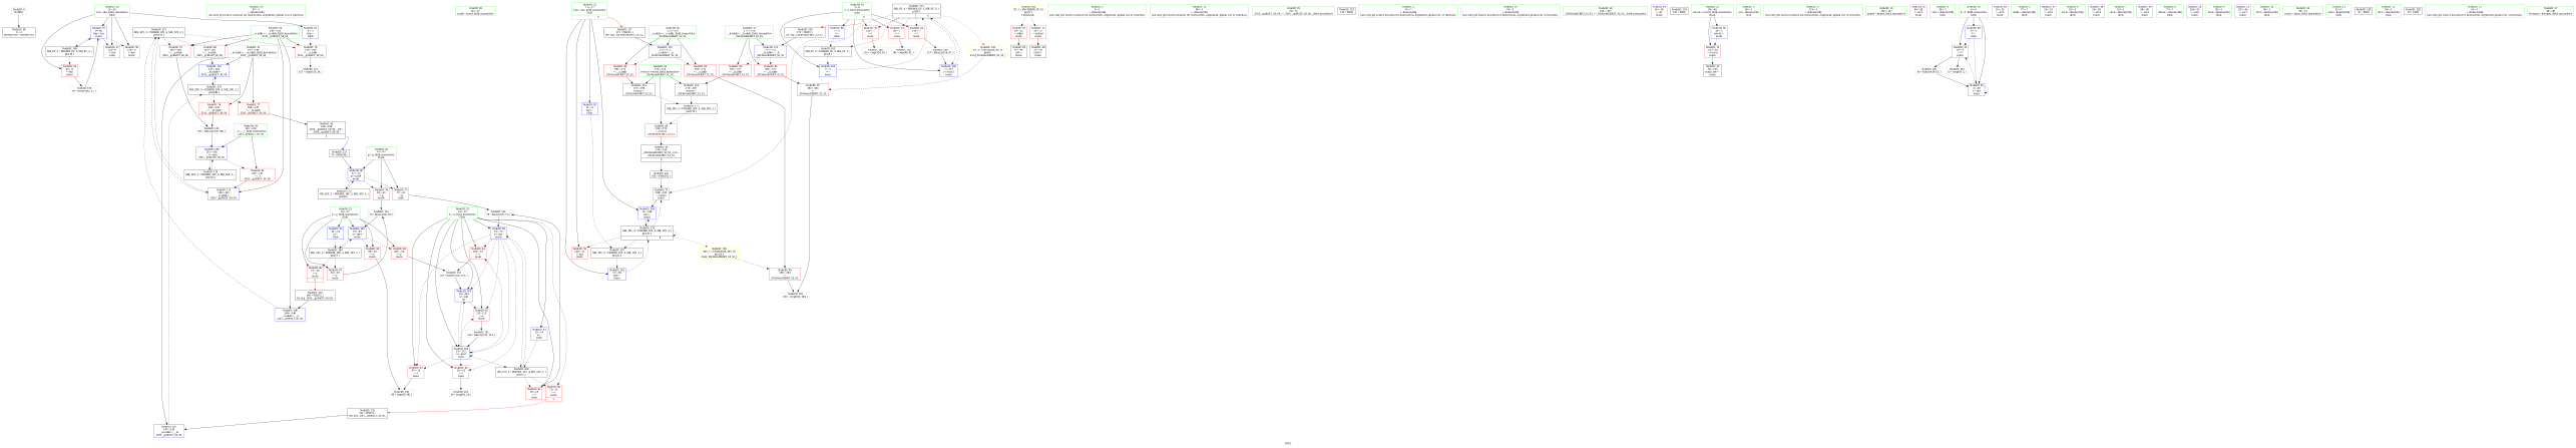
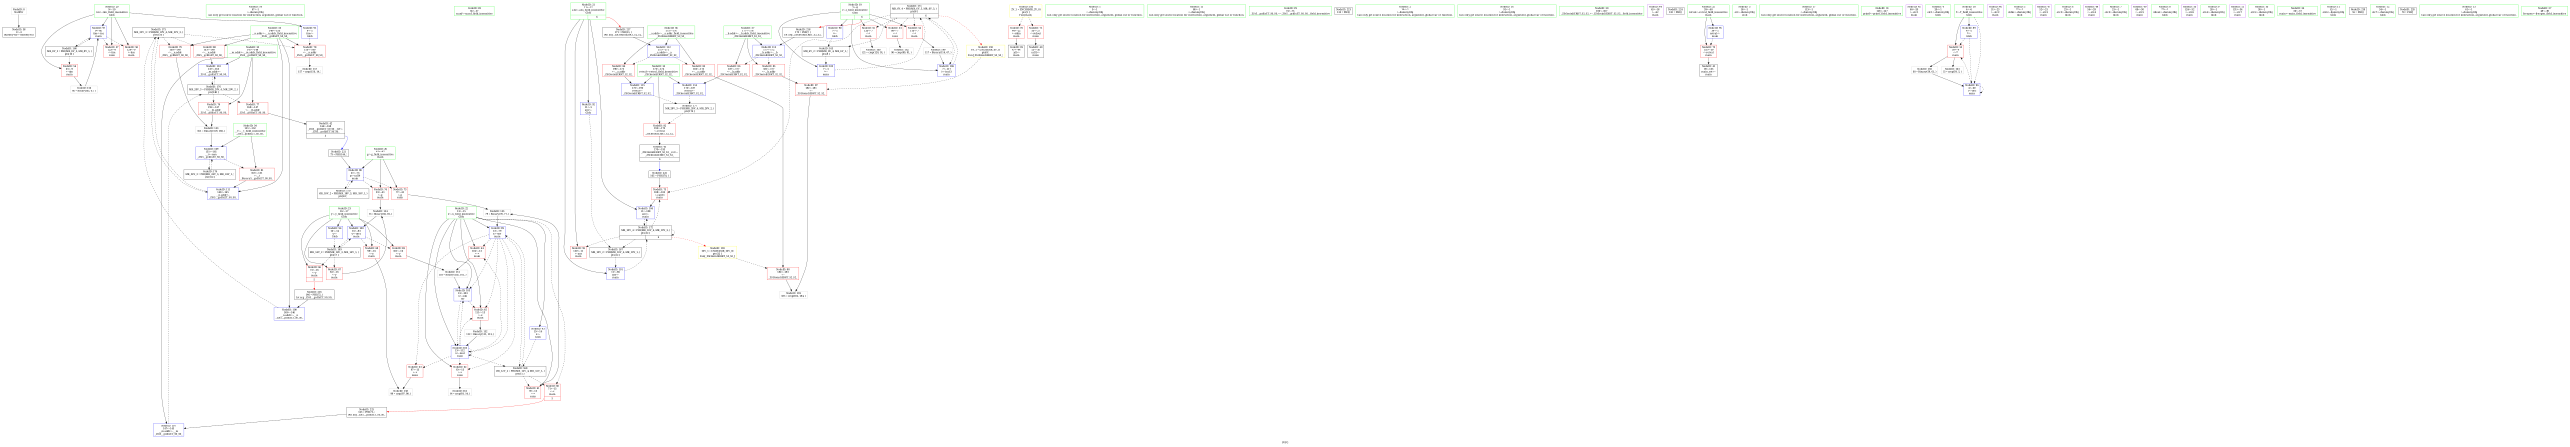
  digraph {
    fontname="Noto Serif"
    label=SVFG
    node [color=red fontname="Noto Serif" shape=record]
    edge [fontname="Noto Serif" style=solid]
    n1 [color=grey label="{NodeID: 0\nNullPtr}"]
    n2 [color=black label="{NodeID: 38\n2\<--3\ndummyVal\<--dummyVal\n}"]
    n3 [color=blue label="{NodeID: 97\n9\<--66\ntim\<--inc\nmain\n}"]
    n4 [label="{NodeID: 57\n123\<--9\n\<--tim\nmain\n}"]
    n5 [label="{NodeID: 58\n129\<--9\n\<--tim\nmain\n}"]
    n6 [color=black label="{NodeID: 166\nMR_8V_2 = PHI(MR_8V_3, MR_8V_1, )\npts\{10 \}\n}"]
    n7 [label="{NodeID: 56\n65\<--9\n\<--tim\nmain\n}"]
    n8 [color=grey label="{NodeID: 156\n66 = Binary(65, 67, )\n}"]
    n9 [color=green label="{NodeID: 14\n67\<--1\n\<--dummyObj\nCan only get source location for instruction, argument, global var or function.}"]
    n10 [color=blue label="{NodeID: 111\n149\<--165\n__n.addr\<--\n_ZSt5__gcdIxET_S0_S0_\n}"]
    n11 [color=black label="{NodeID: 175\nMR_22V_3 = PHI(MR_22V_4, MR_22V_2, )\npts\{150 \}\n}"]
    n12 [label="{NodeID: 78\n156\<--149\n\<--__n.addr\n_ZSt5__gcdIxET_S0_S0_\n}"]
    n13 [label="{NodeID: 79\n160\<--149\n\<--__n.addr\n_ZSt5__gcdIxET_S0_S0_\n}"]
    n14 [label="{NodeID: 80\n163\<--149\n\<--__n.addr\n_ZSt5__gcdIxET_S0_S0_\n}"]
    n15 [color=grey label="{NodeID: 157\n157 = cmp(156, 14, )\n}"]
    n16 [color=grey label="{NodeID: 153\n161 = Binary(159, 160, )\n}"]
    n17 [color=blue label="{NodeID: 110\n147\<--163\n__m.addr\<--\n_ZSt5__gcdIxET_S0_S0_\n}"]
    n18 [color=green label="{NodeID: 28\n56\<--57\nscanf\<--scanf_field_insensitive\n}"]
    n19 [color=black label="{NodeID: 42\n144\<--168\n_ZSt5__gcdIxET_S0_S0__ret\<--\n_ZSt5__gcdIxET_S0_S0_\n|{<s0>5}}"]
    n20 [color=black label="{NodeID: 221\n73 = PHI(144, )\n}"]
    n21 [color=blue label="{NodeID: 98\n41\<--73\ng\<--call4\nmain\n}"]
    n22 [label="{NodeID: 73\n77\<--41\n\<--g\nmain\n}"]
    n23 [label="{NodeID: 74\n81\<--41\n\<--g\nmain\n}"]
    n24 [color=black label="{NodeID: 170\nMR_18V_2 = PHI(MR_18V_3, MR_18V_1, )\npts\{42 \}\n}"]
    n25 [color=black label="{NodeID: 222\n105 = PHI(170, )\n}"]
    n26 [label="{NodeID: 75\n108\<--105\n\<--call11\nmain\n}"]
    n27 [color=blue label="{NodeID: 104\n11\<--108\nans\<--\nmain\n}"]
    n28 [color=black label="{NodeID: 172\nMR_10V_4 = PHI(MR_10V_6, MR_10V_3, )\npts\{12 \}\n|{|<s5>6}}"]
    n29 [color=blue label="{NodeID: 109\n151\<--161\n__t\<--rem\n_ZSt5__gcdIxET_S0_S0_\n}"]
-   n30 [label="{NodeID: 81\n165\<--151\n\<--__t\n_ZSt5__gcdIxET_S0_S0_\n}"]
+   n30 [label="{NodeID: 81\n165\<--151\n\<--__t\n_Binary5__gcdIxET_S0_S0_\n}"]
    n31 [color=black label="{NodeID: 174\nMR_24V_2 = PHI(MR_24V_3, MR_24V_1, )\npts\{152 \}\n}"]
    n32 [label="{NodeID: 70\n44\<--22\n\<--stdin\nmain\n}"]
    n33 [color=black label="{NodeID: 39\n47\<--44\ncall\<--\nmain\n}"]
    n34 [color=black label="{NodeID: 167\nMR_10V_2 = PHI(MR_10V_4, MR_10V_1, )\npts\{12 \}\n}"]
    n35 [color=blue label="{NodeID: 101\n11\<--86\nans\<--\nmain\n}"]
    n36 [label="{NodeID: 59\n130\<--11\n\<--ans\nmain\n}"]
    n37 [color=yellow label="{NodeID: 193\n10V_1 = ENCHI(MR_10V_0)\npts\{12 \}\nFun[_ZSt3minIiERKT_S2_S2_]}" style=double]
    n38 [label="{NodeID: 84\n190\<--175\n\<--__a.addr\n_ZSt3minIiERKT_S2_S2_\n}"]
    n39 [color=blue label="{NodeID: 115\n173\<--190\nretval\<--\n_ZSt3minIiERKT_S2_S2_\n}"]
    n40 [color=black label="{NodeID: 177\nMR_28V_3 = PHI(MR_28V_4, MR_28V_2, )\npts\{174 \}\n}"]
    n41 [label="{NodeID: 82\n193\<--173\n\<--retval\n_ZSt3minIiERKT_S2_S2_\n}"]
    n42 [color=green label="{NodeID: 1\n5\<--1\n\<--dummyObj\nCan only get source location for instruction, argument, global var or function.}"]
    n43 [color=grey label="{NodeID: 155\n79 = Binary(78, 77, )\n}"]
    n44 [color=grey label="{NodeID: 154\n83 = Binary(82, 81, )\n}"]
    n45 [color=blue label="{NodeID: 99\n13\<--79\nx\<--div\nmain\n}"]
    n46 [color=blue label="{NodeID: 100\n16\<--83\ny\<--div5\nmain\n}"]
    n47 [color=green label="{NodeID: 15\n86\<--1\n\<--dummyObj\nCan only get source location for instruction, argument, global var or function.}"]
    n48 [color=blue label="{NodeID: 112\n175\<--171\n__a.addr\<--__a\n_ZSt3minIiERKT_S2_S2_\n}"]
    n49 [label="{NodeID: 83\n183\<--175\n\<--__a.addr\n_ZSt3minIiERKT_S2_S2_\n}"]
    n50 [label="{NodeID: 88\n184\<--183\n\<--\n_ZSt3minIiERKT_S2_S2_\n}"]
    n51 [color=grey label="{NodeID: 159\n185 = cmp(182, 184, )\n}"]
    n52 [color=green label="{NodeID: 29\n74\<--75\n_ZSt5__gcdIxET_S0_S0_\<--_ZSt5__gcdIxET_S0_S0__field_insensitive\n}"]
    n53 [color=black label="{NodeID: 43\n170\<--193\n_ZSt3minIiERKT_S2_S2__ret\<--\n_ZSt3minIiERKT_S2_S2_\n|{<s0>6}}"]
    n54 [color=black label="{NodeID: 223\n125 = PHI()\n}"]
    n55 [color=black label="{NodeID: 169\nMR_14V_2 = PHI(MR_14V_3, MR_14V_1, )\npts\{17 \}\n}"]
    n56 [label="{NodeID: 68\n98\<--16\n\<--y\nmain\n}"]
    n57 [label="{NodeID: 69\n101\<--16\n\<--y\nmain\n}"]
    n58 [label="{NodeID: 66\n72\<--16\n\<--y\nmain\n|{<s0>5}}"]
    n59 [label="{NodeID: 67\n82\<--16\n\<--y\nmain\n}"]
    n60 [color=grey label="{NodeID: 158\n99 = cmp(97, 98, )\n}"]
    n61 [color=grey label="{NodeID: 151\n103 = Binary(102, 101, )\n}"]
    n62 [label="{NodeID: 71\n50\<--27\n\<--stdout\nmain\n}"]
    n63 [color=black label="{NodeID: 40\n53\<--50\ncall1\<--\nmain\n}"]
    n64 [color=black label="{NodeID: 168\nMR_12V_2 = PHI(MR_12V_4, MR_12V_1, )\npts\{15 \}\n}"]
    n65 [label="{NodeID: 60\n71\<--13\n\<--x\nmain\n|{<s0>5}}"]
    n66 [label="{NodeID: 61\n78\<--13\n\<--x\nmain\n}"]
    n67 [color=black label="{NodeID: 225\n145 = PHI(71, )\n0th arg _ZSt5__gcdIxET_S0_S0_ }"]
    n68 [label="{NodeID: 62\n93\<--13\n\<--x\nmain\n}"]
    n69 [label="{NodeID: 63\n97\<--13\n\<--x\nmain\n}"]
    n70 [label="{NodeID: 64\n102\<--13\n\<--x\nmain\n}"]
    n71 [label="{NodeID: 65\n111\<--13\n\<--x\nmain\n}"]
    n72 [color=blue label="{NodeID: 103\n13\<--103\nx\<--sub\nfor\n}"]
    n73 [color=blue label="{NodeID: 105\n13\<--112\nx\<--mul\nmain\n}"]
    n74 [color=blue label="{NodeID: 107\n147\<--145\n__m.addr\<--__m\n_ZSt5__gcdIxET_S0_S0_\n}"]
    n75 [color=grey label="{NodeID: 161\n94 = cmp(93, 14, )\n}"]
    n76 [color=grey label="{NodeID: 152\n112 = Binary(111, 113, )\n}"]
    n77 [label="{NodeID: 85\n181\<--177\n\<--__b.addr\n_ZSt3minIiERKT_S2_S2_\n}"]
    n78 [label="{NodeID: 87\n182\<--181\n\<--\n_ZSt3minIiERKT_S2_S2_\n}"]
    n79 [color=green label="{NodeID: 2\n14\<--1\n\<--dummyObj\nCan only get source location for instruction, argument, global var or function.}"]
    n80 [color=green label="{NodeID: 16\n91\<--1\n\<--dummyObj\nCan only get source location for instruction, argument, global var or function.}"]
    n81 [color=blue label="{NodeID: 113\n177\<--172\n__b.addr\<--__b\n_ZSt3minIiERKT_S2_S2_\n}"]
    n82 [label="{NodeID: 86\n187\<--177\n\<--__b.addr\n_ZSt3minIiERKT_S2_S2_\n}"]
    n83 [color=blue label="{NodeID: 114\n173\<--187\nretval\<--\n_ZSt3minIiERKT_S2_S2_\n}"]
    n84 [color=green label="{NodeID: 30\n106\<--107\n_ZSt3minIiERKT_S2_S2_\<--_ZSt3minIiERKT_S2_S2__field_insensitive\n}"]
    n85 [color=purple label="{NodeID: 44\n45\<--18\n\<--.str\nmain\n}"]
    n86 [color=black label="{NodeID: 224\n132 = PHI()\n}"]
    n87 [label="{NodeID: 72\n135\<--39\n\<--retval\nmain\n}"]
    n88 [color=black label="{NodeID: 41\n38\<--135\nmain_ret\<--\nmain\n}"]
    n89 [color=black label="{NodeID: 216\n146 = PHI(72, )\n1st arg _ZSt5__gcdIxET_S0_S0_ }"]
    n90 [color=blue label="{NodeID: 108\n149\<--146\n__n.addr\<--__n\n_ZSt5__gcdIxET_S0_S0_\n}"]
    n91 [color=green label="{NodeID: 3\n18\<--1\n.str\<--dummyObj\nGlob }"]
    n92 [color=yellow label="{NodeID: 183\n2V_1 = ENCHI(MR_2V_0)\npts\{1 \}\nFun[main]}" style=double]
    n93 [color=green label="{NodeID: 17\n113\<--1\n\<--dummyObj\nCan only get source location for instruction, argument, global var or function.}"]
    n94 [color=green label="{NodeID: 31\n126\<--127\nprintf\<--printf_field_insensitive\n}"]
    n95 [color=purple label="{NodeID: 45\n46\<--20\n\<--.str.1\nmain\n}"]
    n96 [color=black label="{NodeID: 176\nMR_20V_3 = PHI(MR_20V_4, MR_20V_2, )\npts\{148 \}\n}"]
    n97 [label="{NodeID: 76\n159\<--147\n\<--__m.addr\n_ZSt5__gcdIxET_S0_S0_\n}"]
    n98 [label="{NodeID: 77\n168\<--147\n\<--__m.addr\n_ZSt5__gcdIxET_S0_S0_\n}"]
    n99 [color=green label="{NodeID: 4\n20\<--1\n.str.1\<--dummyObj\nGlob }"]
    n100 [color=green label="{NodeID: 18\n4\<--6\nT\<--T_field_insensitive\nGlob }"]
    n101 [label="{NodeID: 52\n59\<--4\n\<--T\nmain\n}"]
    n102 [color=blue label="{NodeID: 89\n4\<--5\nT\<--\nGlob }"]
    n103 [color=blue label="{NodeID: 96\n4\<--60\nT\<--dec\nmain\n}"]
    n104 [color=grey label="{NodeID: 150\n60 = Binary(59, 61, )\n}"]
    n105 [color=grey label="{NodeID: 163\n63 = cmp(59, 5, )\n}"]
    n106 [color=green label="{NodeID: 32\n147\<--148\n__m.addr\<--__m.addr_field_insensitive\n_ZSt5__gcdIxET_S0_S0_\n}"]
    n107 [color=purple label="{NodeID: 46\n51\<--23\n\<--.str.2\nmain\n}"]
    n108 [color=black label="{NodeID: 171\nMR_6V_4 = PHI(MR_6V_5, MR_6V_3, )\npts\{8 \}\n|{|<s6>6}}"]
    n109 [label="{NodeID: 53\n89\<--7\n\<--i\nmain\n}"]
    n110 [label="{NodeID: 54\n116\<--7\n\<--i\nmain\n}"]
    n111 [label="{NodeID: 55\n120\<--7\n\<--i\nmain\n}"]
    n112 [color=blue label="{NodeID: 106\n7\<--117\ni\<--inc13\nmain\n}"]
    n113 [color=black label="{NodeID: 165\nMR_6V_2 = PHI(MR_6V_4, MR_6V_1, )\npts\{8 \}\n}"]
    n114 [color=yellow label="{NodeID: 192\n6V_1 = ENCHI(MR_6V_0)\npts\{8 \}\nFun[_ZSt3minIiERKT_S2_S2_]}" style=double]
    n115 [color=grey label="{NodeID: 162\n90 = cmp(89, 91, )\n}"]
    n116 [color=grey label="{NodeID: 149\n117 = Binary(116, 67, )\n}"]
    n117 [color=grey label="{NodeID: 160\n121 = cmp(120, 91, )\n}"]
    n118 [color=blue label="{NodeID: 102\n7\<--5\ni\<--\nmain\n}"]
    n119 [color=green label="{NodeID: 5\n22\<--1\nstdin\<--dummyObj\nGlob }"]
    n120 [color=green label="{NodeID: 19\n7\<--8\ni\<--i_field_insensitive\nGlob |{|<s6>6}}"]
    n121 [color=blue label="{NodeID: 90\n7\<--5\ni\<--\nGlob }"]
    n122 [color=black label="{NodeID: 218\n172 = PHI(7, )\n1st arg _ZSt3minIiERKT_S2_S2_ }"]
    n123 [color=green label="{NodeID: 33\n149\<--150\n__n.addr\<--__n.addr_field_insensitive\n_ZSt5__gcdIxET_S0_S0_\n}"]
    n124 [color=purple label="{NodeID: 47\n52\<--25\n\<--.str.3\nmain\n}"]
    n125 [color=green label="{NodeID: 6\n23\<--1\n.str.2\<--dummyObj\nGlob }"]
    n126 [color=green label="{NodeID: 20\n9\<--10\ntim\<--tim_field_insensitive\nGlob }"]
    n127 [color=blue label="{NodeID: 91\n9\<--5\ntim\<--\nGlob }"]
    n128 [color=green label="{NodeID: 34\n151\<--152\n__t\<--__t_field_insensitive\n_ZSt5__gcdIxET_S0_S0_\n}"]
    n129 [color=purple label="{NodeID: 48\n54\<--28\n\<--.str.4\nmain\n}"]
    n130 [color=green label="{NodeID: 7\n25\<--1\n.str.3\<--dummyObj\nGlob }"]
    n131 [color=green label="{NodeID: 21\n11\<--12\nans\<--ans_field_insensitive\nGlob |{|<s4>6}}"]
    n132 [color=blue label="{NodeID: 92\n11\<--5\nans\<--\nGlob }"]
    n133 [color=black label="{NodeID: 217\n171 = PHI(11, )\n0th arg _ZSt3minIiERKT_S2_S2_ }"]
    n134 [color=green label="{NodeID: 35\n173\<--174\nretval\<--retval_field_insensitive\n_ZSt3minIiERKT_S2_S2_\n}"]
    n135 [color=purple label="{NodeID: 49\n69\<--30\n\<--.str.5\nmain\n}"]
    n136 [color=green label="{NodeID: 8\n27\<--1\nstdout\<--dummyObj\nGlob }"]
    n137 [color=green label="{NodeID: 22\n13\<--15\nx\<--x_field_insensitive\nGlob }"]
    n138 [color=blue label="{NodeID: 93\n13\<--14\nx\<--\nGlob }"]
    n139 [color=green label="{NodeID: 36\n175\<--176\n__a.addr\<--__a.addr_field_insensitive\n_ZSt3minIiERKT_S2_S2_\n}"]
    n140 [color=purple label="{NodeID: 50\n124\<--32\n\<--.str.6\nmain\n}"]
    n141 [color=green label="{NodeID: 9\n28\<--1\n.str.4\<--dummyObj\nGlob }"]
    n142 [color=green label="{NodeID: 23\n16\<--17\ny\<--y_field_insensitive\nGlob }"]
    n143 [color=blue label="{NodeID: 94\n16\<--14\ny\<--\nGlob }"]
    n144 [color=green label="{NodeID: 37\n177\<--178\n__b.addr\<--__b.addr_field_insensitive\n_ZSt3minIiERKT_S2_S2_\n}"]
    n145 [color=purple label="{NodeID: 51\n131\<--34\n\<--.str.7\nmain\n}"]
    n146 [color=green label="{NodeID: 10\n30\<--1\n.str.5\<--dummyObj\nGlob }"]
    n147 [color=green label="{NodeID: 24\n36\<--37\nmain\<--main_field_insensitive\n}"]
    n148 [color=green label="{NodeID: 11\n32\<--1\n.str.6\<--dummyObj\nGlob }"]
    n149 [color=green label="{NodeID: 25\n39\<--40\nretval\<--retval_field_insensitive\nmain\n}"]
    n150 [color=blue label="{NodeID: 95\n39\<--5\nretval\<--\nmain\n}"]
    n151 [color=black label="{NodeID: 219\n55 = PHI()\n}"]
    n152 [color=green label="{NodeID: 12\n34\<--1\n.str.7\<--dummyObj\nGlob }"]
    n153 [color=green label="{NodeID: 26\n41\<--42\ng\<--g_field_insensitive\nmain\n}"]
    n154 [color=black label="{NodeID: 220\n70 = PHI()\n}"]
    n155 [color=green label="{NodeID: 13\n61\<--1\n\<--dummyObj\nCan only get source location for instruction, argument, global var or function.}"]
    n156 [color=green label="{NodeID: 27\n48\<--49\nfreopen\<--freopen_field_insensitive\n}"]
    n1 -> n2
    n3 -> n4 [style=dashed]
    n3 -> n5 [style=dashed]
    n3 -> n6 [style=dashed]
    n6 -> n3 [style=dashed]
    n6 -> n7 [style=dashed]
    n7 -> n8
    n8 -> n3
    n10 -> n11 [style=dashed]
    n11 -> n10 [style=dashed]
    n11 -> n12 [style=dashed]
    n11 -> n13 [style=dashed]
    n11 -> n14 [style=dashed]
    n12 -> n15
    n13 -> n16
    n14 -> n17
    n16 -> n29
    n17 -> n96 [style=dashed]
    n19 -> n20 [color=blue tailport=s0]
    n20 -> n21
    n21 -> n22 [style=dashed]
    n21 -> n23 [style=dashed]
    n21 -> n24 [style=dashed]
    n22 -> n43
    n23 -> n44
    n24 -> n21 [style=dashed]
    n25 -> n26
    n26 -> n27
    n27 -> n28 [style=dashed]
    n28 -> n26 [style=dashed]
    n28 -> n27 [style=dashed]
    n28 -> n28 [style=dashed]
    n28 -> n34 [style=dashed]
    n28 -> n36 [style=dashed]
    n28 -> n37 [color=red style=dashed tailport=s5]
    n29 -> n30 [style=dashed]
    n29 -> n31 [style=dashed]
    n30 -> n10
    n31 -> n29 [style=dashed]
    n32 -> n33
    n34 -> n35 [style=dashed]
    n35 -> n28 [style=dashed]
    n37 -> n50 [style=dashed]
    n38 -> n39
    n39 -> n40 [style=dashed]
    n40 -> n41 [style=dashed]
    n41 -> n53
    n43 -> n45
    n44 -> n46
    n45 -> n64 [style=dashed]
    n45 -> n68 [style=dashed]
    n45 -> n69 [style=dashed]
    n45 -> n70 [style=dashed]
    n45 -> n71 [style=dashed]
    n45 -> n72 [style=dashed]
    n45 -> n73 [style=dashed]
    n46 -> n55 [style=dashed]
    n46 -> n56 [style=dashed]
    n46 -> n57 [style=dashed]
    n48 -> n38 [style=dashed]
    n48 -> n49 [style=dashed]
    n49 -> n50
    n50 -> n51
    n53 -> n25 [color=blue tailport=s0]
    n55 -> n46 [style=dashed]
    n55 -> n58 [style=dashed]
    n55 -> n59 [style=dashed]
    n56 -> n60
    n57 -> n61
    n58 -> n89 [color=red tailport=s0]
    n59 -> n44
    n61 -> n72
    n62 -> n63
    n64 -> n45 [style=dashed]
    n64 -> n65 [style=dashed]
    n64 -> n66 [style=dashed]
    n65 -> n67 [color=red tailport=s0]
    n66 -> n43
    n67 -> n74
    n68 -> n75
    n69 -> n60
    n70 -> n61
    n71 -> n76
    n72 -> n71 [style=dashed]
    n72 -> n73 [style=dashed]
    n73 -> n64 [style=dashed]
    n73 -> n68 [style=dashed]
    n73 -> n69 [style=dashed]
    n73 -> n70 [style=dashed]
    n73 -> n71 [style=dashed]
    n73 -> n72 [style=dashed]
    n73 -> n73 [style=dashed]
    n74 -> n96 [style=dashed]
    n76 -> n73
    n77 -> n78
    n78 -> n51
    n81 -> n77 [style=dashed]
    n81 -> n82 [style=dashed]
    n82 -> n83
    n83 -> n40 [style=dashed]
    n87 -> n88
    n89 -> n90
    n90 -> n11 [style=dashed]
    n92 -> n32 [style=dashed]
    n92 -> n62 [style=dashed]
    n96 -> n17 [style=dashed]
    n96 -> n97 [style=dashed]
    n96 -> n98 [style=dashed]
    n97 -> n16
    n98 -> n19
    n100 -> n101
    n100 -> n102
-   n100 -> n103
+   n100 -> n103 [style=dashed]
    n101 -> n104
    n101 -> n105
    n102 -> n101 [style=dashed]
    n102 -> n103 [style=dashed]
    n103 -> n101 [style=dashed]
    n103 -> n103 [style=dashed]
    n104 -> n103
    n106 -> n17
    n106 -> n74
    n106 -> n97
    n106 -> n98
    n108 -> n26 [style=dashed]
    n108 -> n109 [style=dashed]
    n108 -> n110 [style=dashed]
    n108 -> n111 [style=dashed]
    n108 -> n112 [style=dashed]
    n108 -> n113 [style=dashed]
    n108 -> n114 [color=red style=dashed tailport=s6]
    n109 -> n115
    n110 -> n116
    n111 -> n117
    n112 -> n108 [style=dashed]
    n113 -> n118 [style=dashed]
    n114 -> n78 [style=dashed]
    n116 -> n112
    n118 -> n108 [style=dashed]
    n120 -> n109
    n120 -> n110
    n120 -> n111
    n120 -> n112
    n120 -> n118
    n120 -> n121
    n120 -> n122 [color=red tailport=s6]
    n121 -> n113 [style=dashed]
    n122 -> n81
    n123 -> n10
    n123 -> n12
    n123 -> n13
    n123 -> n14
    n123 -> n90
    n126 -> n3
    n126 -> n4
    n126 -> n5
    n126 -> n7
    n126 -> n127
    n127 -> n12 [style=dashed]
    n128 -> n29
    n128 -> n30
    n131 -> n27
    n131 -> n35
    n131 -> n36
    n131 -> n132
    n131 -> n133 [color=red tailport=s4]
    n132 -> n34 [style=dashed]
    n133 -> n48
    n134 -> n39
    n134 -> n41
    n134 -> n83
    n137 -> n45
    n137 -> n65 [style=dashed]
    n137 -> n66
    n137 -> n68
-   n137 -> n69
    n137 -> n70
    n137 -> n71
    n137 -> n72
    n137 -> n73
    n137 -> n138
    n138 -> n64 [style=dashed]
    n139 -> n38
    n139 -> n48
    n139 -> n49
    n142 -> n46
    n142 -> n56
    n142 -> n57
    n142 -> n58
    n142 -> n59
    n142 -> n143
    n143 -> n55 [style=dashed]
    n144 -> n77
    n144 -> n81
    n144 -> n82
    n149 -> n87
    n149 -> n150
    n150 -> n87 [style=dashed]
    n153 -> n21
    n153 -> n22
    n153 -> n23
  }
